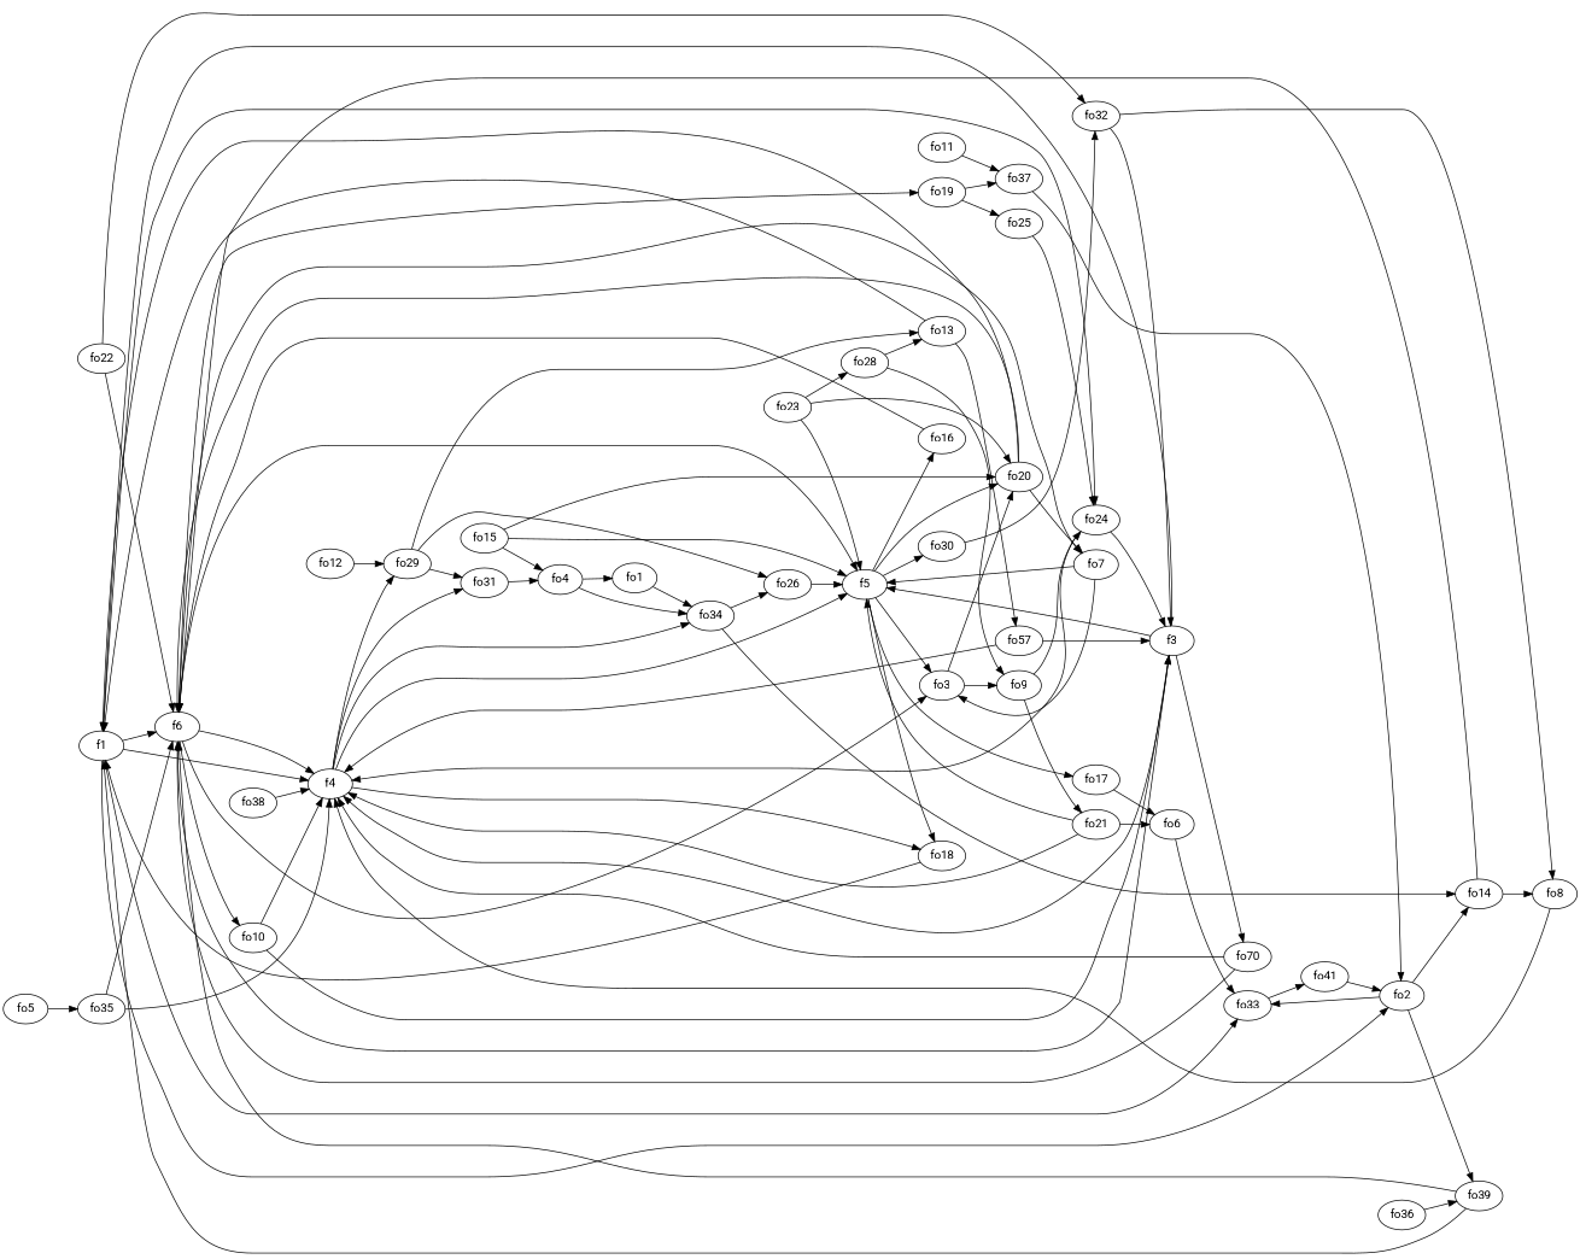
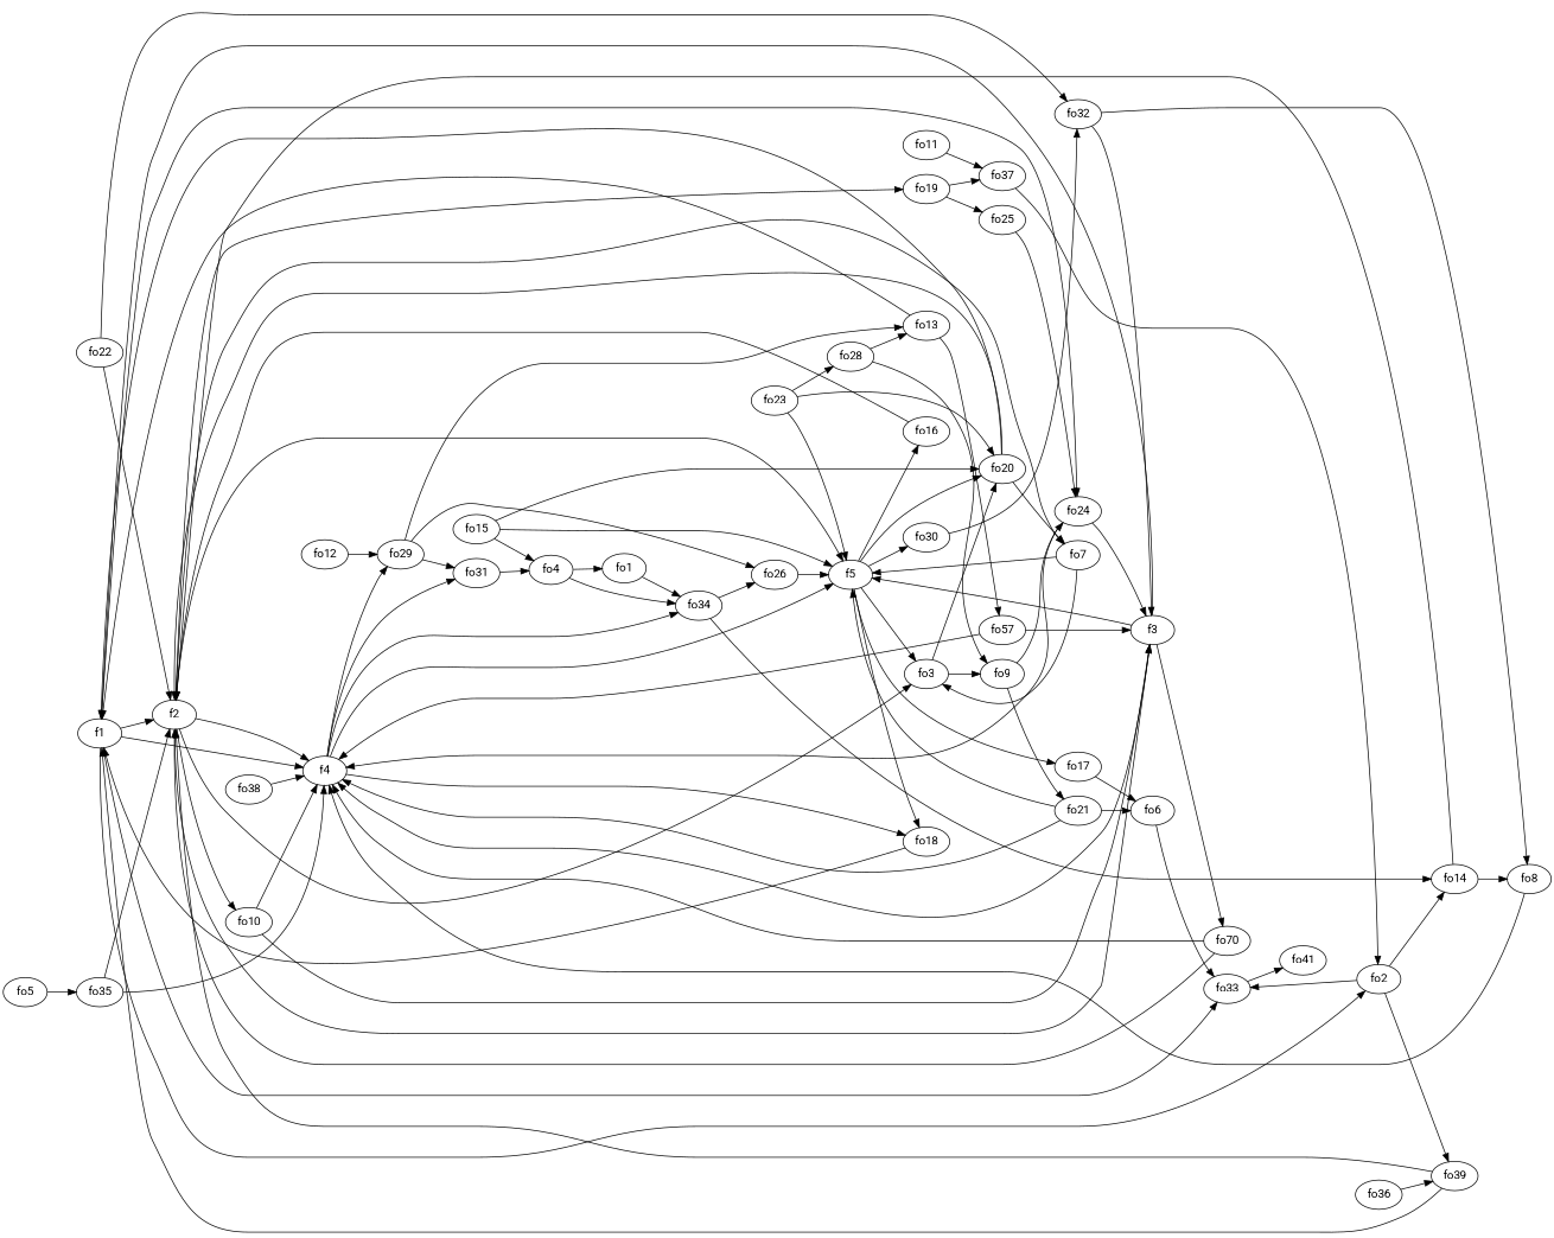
  strict digraph {
    fontname=Roboto
    rankdir=LR
    node [fontname=Roboto]
    edge [fontname=Roboto weight=2]
    f1
-   f2 [label=f6]
+   f2
    f4
    fo2
    fo24
    fo33
    f3
    f5
    fo3
    fo7
    fo10
    fo19
    fo18
    fo29
    fo31
    fo34
    fo14
    fo39
    fo41
    n20 [label=fo70]
    fo16
    fo17
    fo20
    fo30
    fo9
    fo37
    fo25
    fo13
    fo26
    fo4
    fo6
    fo32
    fo1
    fo8
    fo36
    fo21
    fo5
    fo35
    fo11
    fo12
    n41 [label=fo57]
    fo15
    fo23
    fo28
    fo22
    fo38
    f1 -> f2
    f1 -> f4
    f1 -> fo2
    f1 -> fo24
    f1 -> fo33
    f2 -> f4
    f2 -> f3
    f2 -> f5
    f2 -> fo3
    f2 -> fo7
    f2 -> fo10
    f2 -> fo19
    f4 -> f5
    f4 -> fo18
    f4 -> fo29
    f4 -> fo31
    f4 -> fo34
    fo2 -> fo33
    fo2 -> fo14
    fo2 -> fo39
    fo24 -> f4
    fo24 -> f3
    fo33 -> fo41
    f3 -> f1
    f3 -> f4
    f3 -> f5
    f3 -> n20
    f5 -> fo3
    f5 -> fo18
    f5 -> fo16
    f5 -> fo17
    f5 -> fo20
    f5 -> fo30
    fo3 -> fo20
    fo3 -> fo9
    fo7 -> f5
    fo7 -> fo3
    fo10 -> f4
    fo10 -> f3
    fo19 -> fo37
    fo19 -> fo25
    fo18 -> f1
    fo29 -> fo31
    fo29 -> fo13
    fo29 -> fo26
    fo31 -> fo4
    fo34 -> fo14
    fo34 -> fo26
    fo14 -> f2
    fo14 -> fo8
    fo39 -> f1
    fo39 -> f2
-   fo41 -> fo2
    n20 -> f2
    n20 -> f4
    fo16 -> f2
    fo17 -> fo6
    fo20 -> f1
    fo20 -> f2
    fo20 -> fo7
    fo30 -> fo32
    fo9 -> fo24
    fo9 -> fo21
    fo37 -> fo2
    fo25 -> fo24
    fo13 -> f1
    fo13 -> n41
    fo26 -> f5
    fo4 -> fo34
    fo4 -> fo1
    fo6 -> fo33
    fo32 -> f3
    fo32 -> fo8
    fo1 -> fo34
    fo8 -> f4
    fo36 -> fo39
    fo21 -> f4
    fo21 -> f5
    fo21 -> fo6
    fo5 -> fo35
    fo35 -> f2
    fo35 -> f4
    fo11 -> fo37
    fo12 -> fo29
    n41 -> f4
    n41 -> f3
    fo15 -> f5
    fo15 -> fo20
    fo15 -> fo4
    fo23 -> f5
    fo23 -> fo20
    fo23 -> fo28
    fo28 -> fo9
    fo28 -> fo13
    fo22 -> f2
    fo22 -> fo32
    fo38 -> f4
  }
